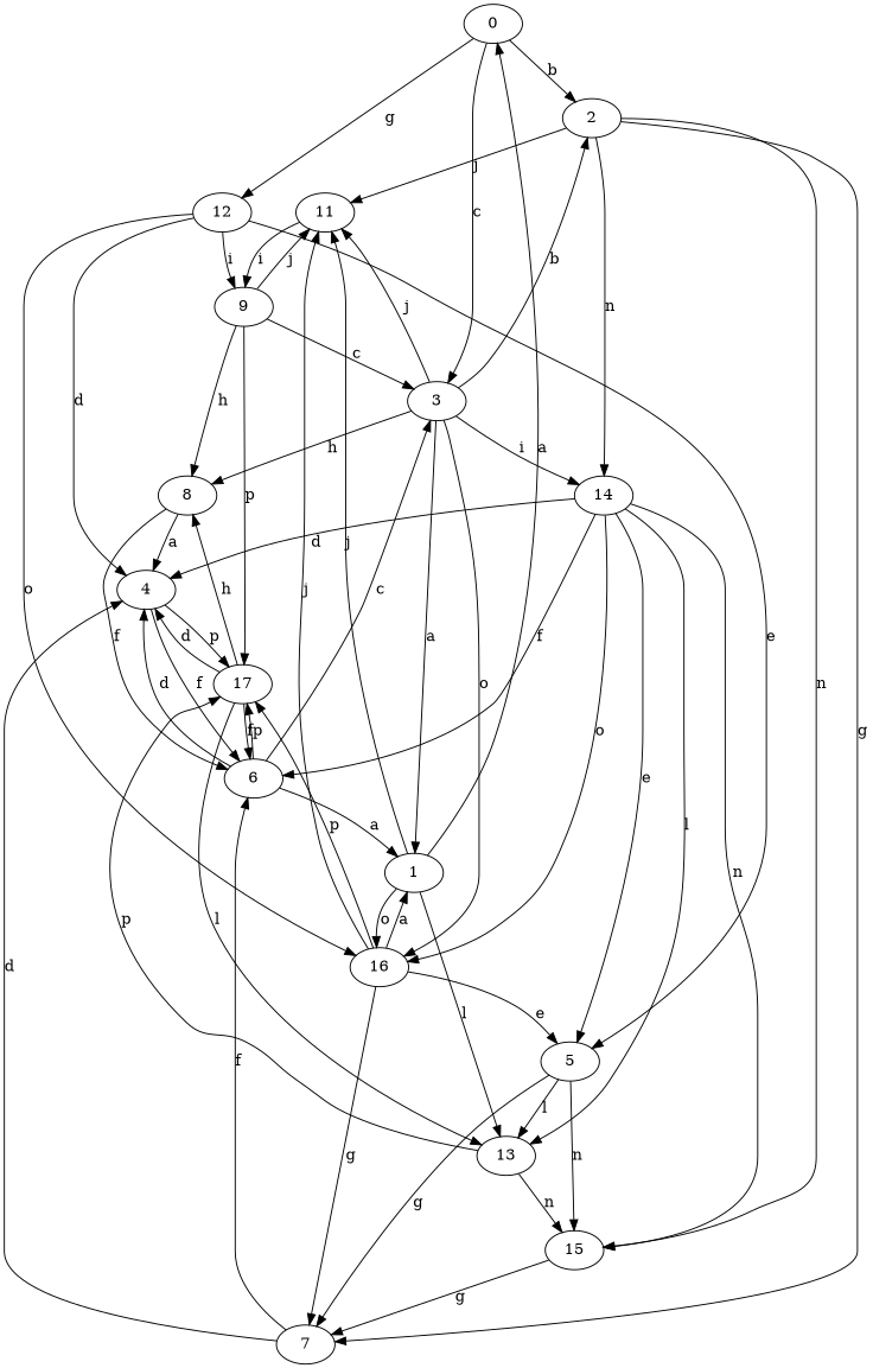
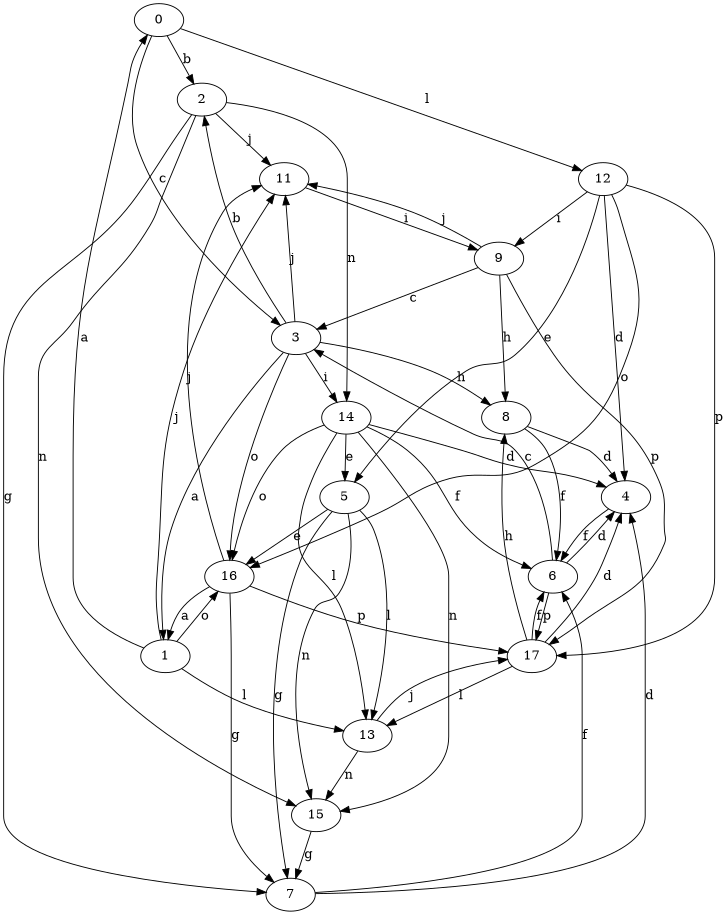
  strict digraph {
    0
    2
    3
    12
    11
    7
    14
    15
    1
    16
    8
    9
    4
    5
    13
    17
    6
    0 -> 2 [label=b]
    0 -> 3 [label=c]
-   0 -> 12 [label=g]
+   0 -> 12 [label=l]
    2 -> 11 [label=j]
    2 -> 7 [label=g]
    2 -> 14 [label=n]
    2 -> 15 [label=n]
    3 -> 2 [label=b]
    3 -> 11 [label=j]
    3 -> 14 [label=i]
    3 -> 1 [label=a]
    3 -> 16 [label=o]
    3 -> 8 [label=h]
    12 -> 16 [label=o]
    12 -> 9 [label=i]
    12 -> 4 [label=d]
    12 -> 5 [label=e]
    11 -> 9 [label=i]
    7 -> 4 [label=d]
    7 -> 6 [label=f]
    14 -> 15 [label=n]
    14 -> 16 [label=o]
    14 -> 4 [label=d]
    14 -> 5 [label=e]
    14 -> 13 [label=l]
    14 -> 6 [label=f]
    15 -> 7 [label=g]
    1 -> 0 [label=a]
    1 -> 11 [label=j]
    1 -> 16 [label=o]
    1 -> 13 [label=l]
    16 -> 11 [label=j]
    16 -> 7 [label=g]
    16 -> 1 [label=a]
-   16 -> 5 [label=e]
+   5 -> 16 [label=e]
    16 -> 17 [label=p]
-   8 -> 4 [label=a]
+   8 -> 4 [label=d]
    8 -> 6 [label=f]
    9 -> 3 [label=c]
    9 -> 11 [label=j]
    9 -> 8 [label=h]
    9 -> 17 [label=p]
-   4 -> 17 [label=p]
+   12 -> 17 [label=p]
    4 -> 6 [label=f]
    5 -> 7 [label=g]
    5 -> 15 [label=n]
    5 -> 13 [label=l]
    13 -> 15 [label=n]
-   13 -> 17 [label=p]
+   13 -> 17 [label=j]
    17 -> 8 [label=h]
    17 -> 4 [label=d]
    17 -> 13 [label=l]
    17 -> 6 [label=f]
    6 -> 3 [label=c]
-   6 -> 1 [label=a]
    6 -> 4 [label=d]
    6 -> 17 [label=p]
  }
